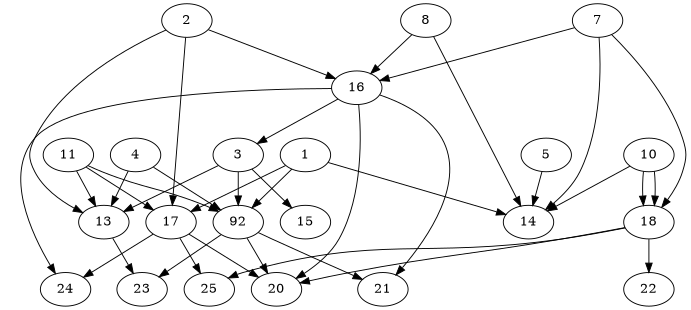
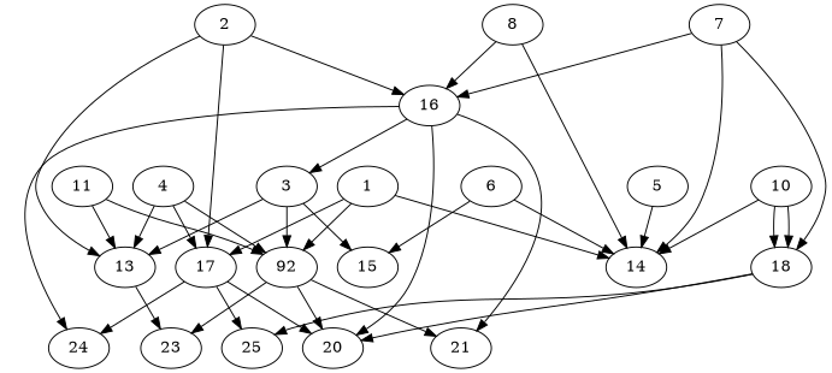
  digraph {
    node [alpha=0.01]
    1 [alpha=0.14 expect_size=45039616]
    n2 [expect_size=43707392 label=92]
    14 [alpha=0.12 expect_size=48841728]
    17 [alpha=0.07 expect_size=38900736]
    20 [alpha=0.04 expect_size=27449344]
    21 [alpha=0.00 expect_size=14529536]
    23 [alpha=0.00 expect_size=40437760]
    24 [alpha=0.15 expect_size=27738112]
    25 [alpha=0.11 expect_size=8473600]
    2 [expect_size=43158528]
    13 [alpha=0.15 expect_size=46838784]
    16 [alpha=0.20 expect_size=27440128]
    3 [expect_size=43916288]
    18 [alpha=0.14 expect_size=35065856]
-   22 [alpha=0.12 expect_size=38953984]
    15 [alpha=0.03 expect_size=18606080]
    4 [alpha=0.07 expect_size=19432448]
    5 [alpha=0.04 expect_size=9473024]
+   6 [alpha=0.05 expect_size=26056704]
    7 [alpha=0.18 expect_size=50591744]
    8 [alpha=0.04 expect_size=34432000]
    10 [alpha=0.15 expect_size=18013184]
    11 [alpha=0.10 expect_size=10184704]
    1 -> n2
    1 -> 14
    1 -> 17
    n2 -> 20
    n2 -> 21
    n2 -> 23
    17 -> 20
    17 -> 24
    17 -> 25
    2 -> 17
    2 -> 13
    2 -> 16
    13 -> 23
    16 -> 20
    16 -> 21
    16 -> 24
    16 -> 3
    3 -> n2
    3 -> 13
    3 -> 15
    18 -> 20
    18 -> 25
-   18 -> 22
    4 -> n2
-   11 -> 17
+   4 -> 17
    4 -> 13
    5 -> 14
+   6 -> 14
+   6 -> 15
    7 -> 14
    7 -> 16
    7 -> 18
    8 -> 14
    8 -> 16
    10 -> 14
    10 -> 18
    10 -> 18
    11 -> n2
    11 -> 13
  }
